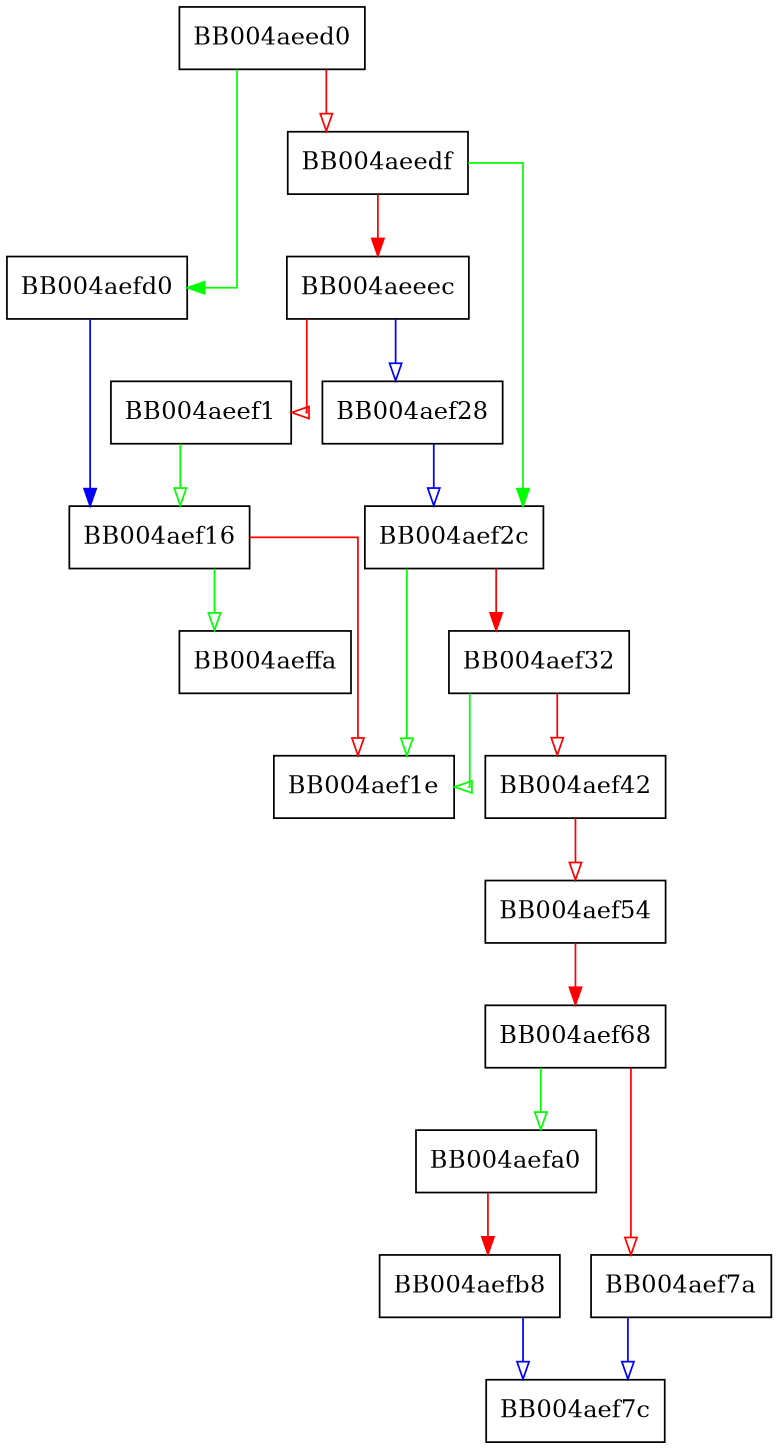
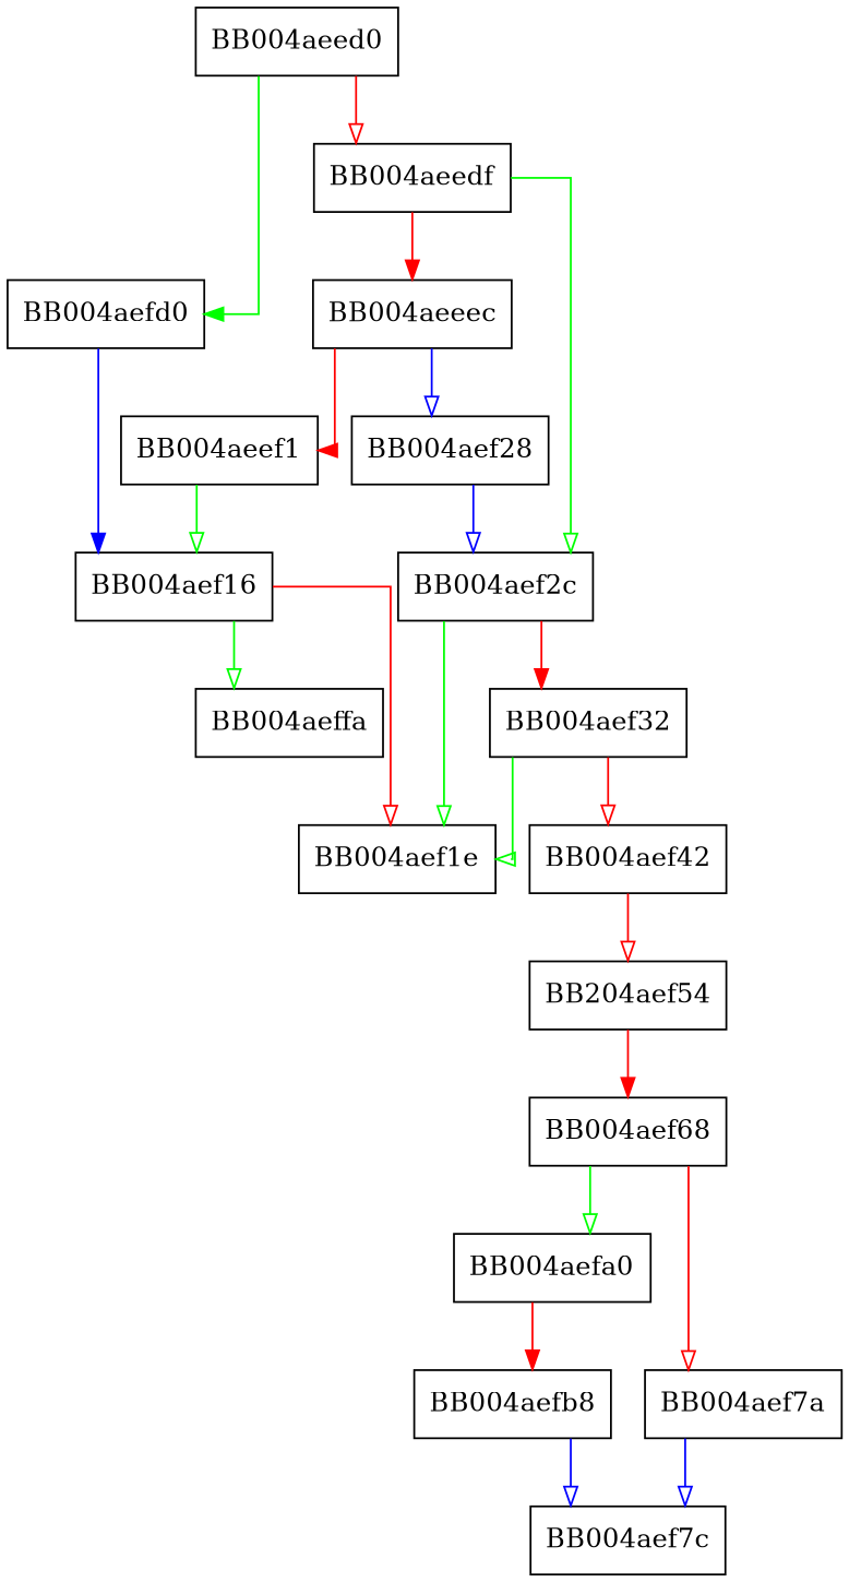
  digraph {
    splines=ortho
    node [shape=box]
    edge [arrowhead=onormal color=red]
    BB004aeed0
    BB004aefd0
    BB004aeedf
    BB004aef16
    BB004aef2c
    BB004aeeec
    BB004aef1e
    BB004aeffa
    BB004aef32
    BB004aef28
    BB004aeef1
    BB004aef42
-   BB004aef54
+   BB004aef54 [label=BB204aef54]
    BB004aef68
    BB004aefa0
    BB004aef7a
    BB004aefb8
    BB004aef7c
    BB004aeed0 -> BB004aefd0 [arrowhead=normal color=green]
    BB004aeed0 -> BB004aeedf
    BB004aefd0 -> BB004aef16 [arrowhead=normal color=blue]
-   BB004aeedf -> BB004aef2c [arrowhead=normal color=green]
+   BB004aeedf -> BB004aef2c [color=green]
    BB004aeedf -> BB004aeeec [arrowhead=normal]
    BB004aef16 -> BB004aef1e
    BB004aef16 -> BB004aeffa [color=green]
    BB004aef2c -> BB004aef1e [color=green]
    BB004aef2c -> BB004aef32 [arrowhead=normal]
    BB004aeeec -> BB004aef28 [color=blue]
-   BB004aeeec -> BB004aeef1
+   BB004aeeec -> BB004aeef1 [arrowhead=normal]
    BB004aef32 -> BB004aef1e [color=green]
    BB004aef32 -> BB004aef42
    BB004aef28 -> BB004aef2c [color=blue]
    BB004aeef1 -> BB004aef16 [color=green]
    BB004aef42 -> BB004aef54
    BB004aef54 -> BB004aef68 [arrowhead=normal]
    BB004aef68 -> BB004aefa0 [color=green]
    BB004aef68 -> BB004aef7a
    BB004aefa0 -> BB004aefb8 [arrowhead=normal]
    BB004aef7a -> BB004aef7c [color=blue]
    BB004aefb8 -> BB004aef7c [color=blue]
  }
